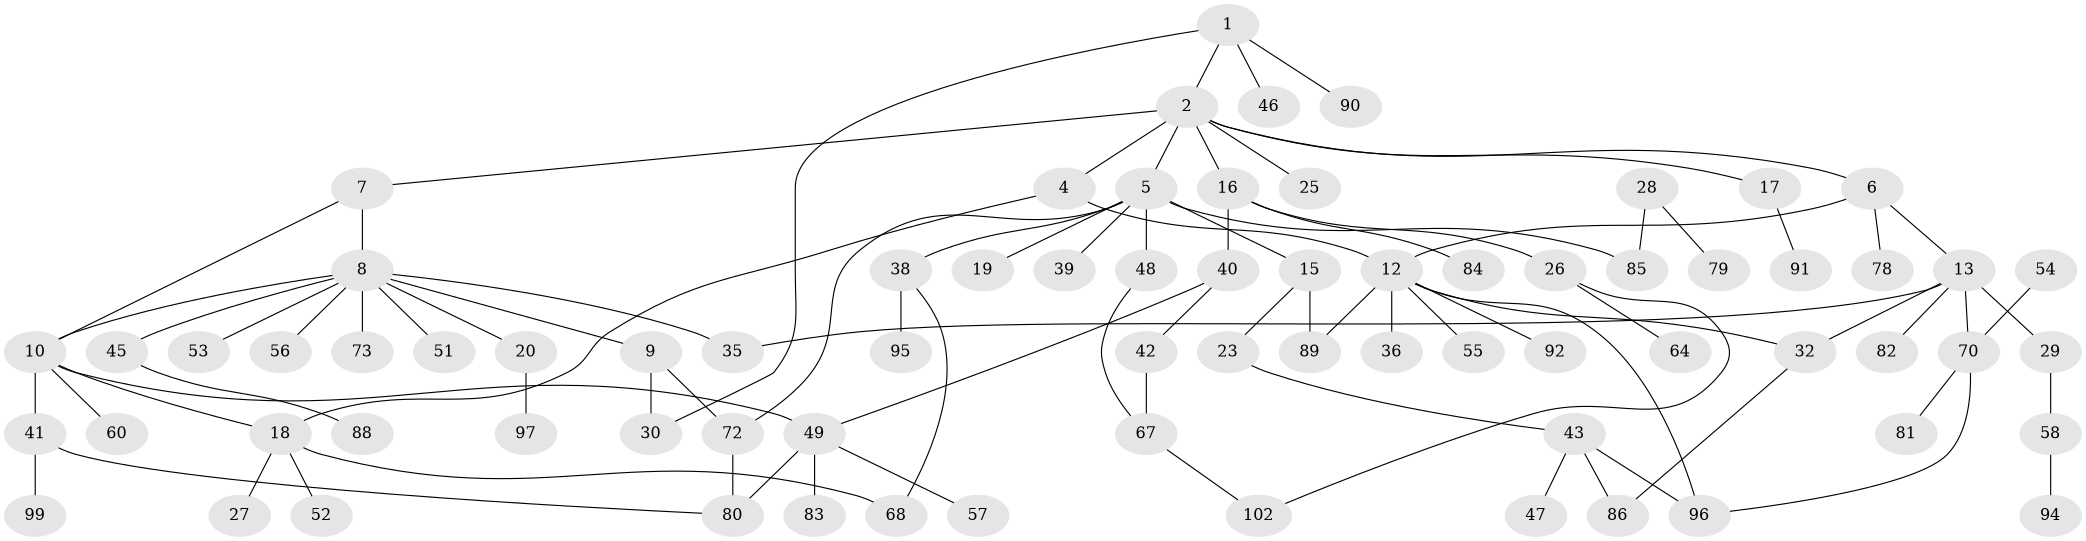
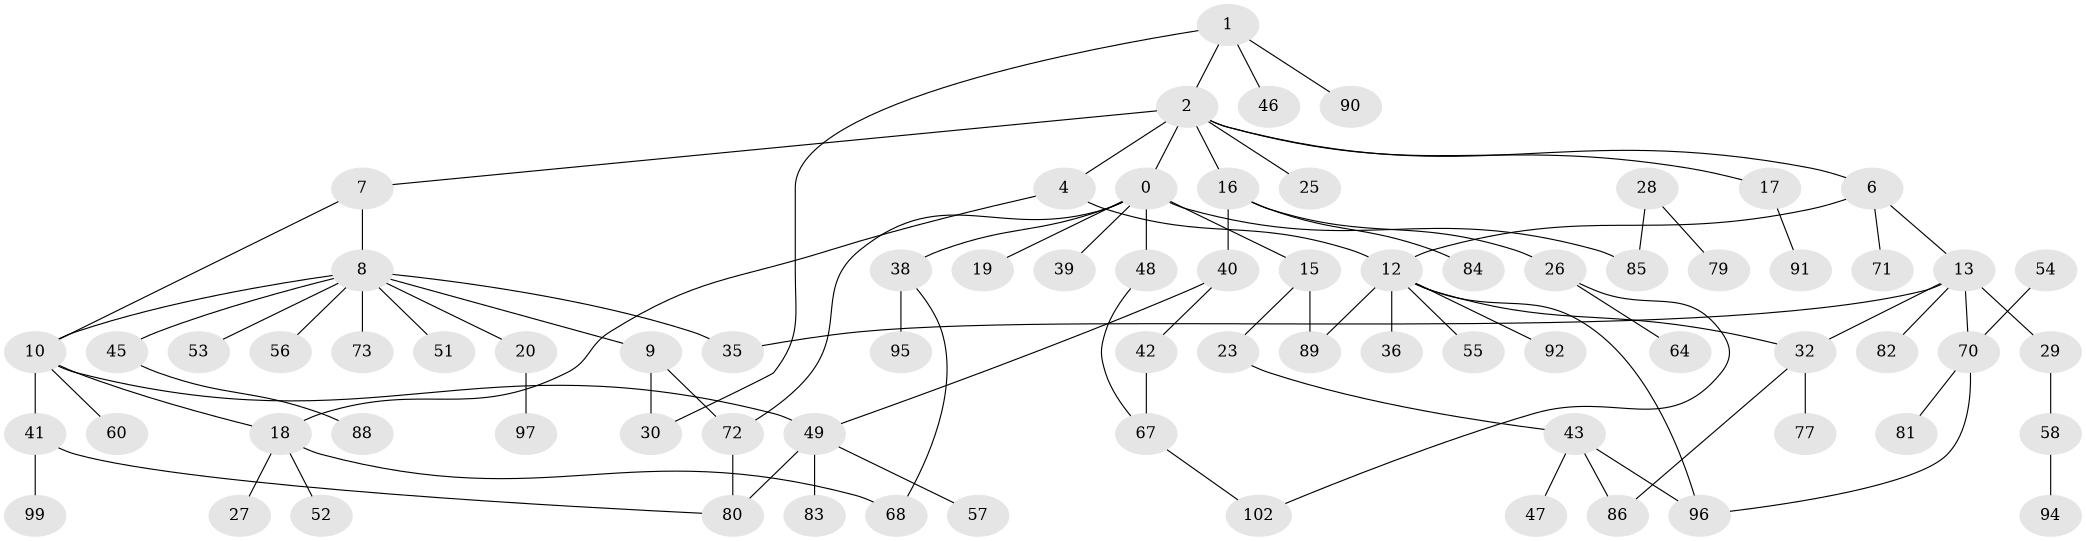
  graph {
    node [color=gray90 style=filled]
    1 [super="+24"]
    2 [super="+3"]
    30
    46
    90
    4
-   5 [super="+14"]
+   5 [super="+14" label=0]
    6 [super="+69"]
    7
    16 [super="+34"]
    17 [super="+78"]
    25
    12 [super="+21"]
    18 [super="+50"]
    15
    19
    38
    39
    48
    72 [super="+93"]
    85 [super="+100"]
    13 [super="+22"]
-   71 [label=78]
+   71
    8 [super="+11"]
    10 [super="+37"]
    26
    40
    84
    91
    32 [super="+66"]
    36
    55
    89
    92
    96 [super="+104"]
    27 [super="+59"]
    52
    68 [super="+103"]
    23 [super="+74"]
    95
    67 [super="+76"]
    80
    35 [super="+105"]
    29 [super="+31"]
    82
    70 [super="+75"]
    9 [super="+101"]
    20 [super="+33"]
    n49 [label=45 super="+45"]
    51
    53
    56 [super="+63"]
    73
    41 [super="+98"]
    49 [super="+62"]
    60 [super="+65"]
    42 [super="+107"]
    97
    88
    99
    57 [super="+87"]
    83
    86
+   77
    58
    54 [super="+61"]
    43
    64
    102
    47 [super="+106"]
    28
    79
    94
    81
    1 -- 2
    1 -- 30
    1 -- 46
    1 -- 90
    2 -- 4
    2 -- 5
    2 -- 6
    2 -- 7
    2 -- 16
    2 -- 17
    2 -- 25
    4 -- 12
    4 -- 18
    5 -- 15
    5 -- 19
    5 -- 38
    5 -- 39
    5 -- 48
    5 -- 72
    5 -- 85
    6 -- 12
    6 -- 13
    6 -- 71
    7 -- 8
    7 -- 10
    16 -- 26
    16 -- 40
    16 -- 84
    17 -- 91
    12 -- 32
    12 -- 36
    12 -- 55
    12 -- 89
    12 -- 92
    12 -- 96
    18 -- 27
    18 -- 52
    18 -- 68
    15 -- 89
    15 -- 23
    38 -- 68
    38 -- 95
    48 -- 67
    72 -- 80
    13 -- 32
    13 -- 35
    13 -- 29
    13 -- 82
    13 -- 70
    8 -- 10
    8 -- 35
    8 -- 9
    8 -- 20
    8 -- n49
    8 -- 51
    8 -- 53
    8 -- 56
    8 -- 73
    10 -- 18
    10 -- 41
    10 -- 49
    10 -- 60
    26 -- 64
    26 -- 102
    40 -- 49
    40 -- 42
    32 -- 86
+   32 -- 77
    23 -- 43
    67 -- 102
    29 -- 58
    70 -- 96
    70 -- 81
    9 -- 30
    9 -- 72
    20 -- 97
    n49 -- 88
    41 -- 80
    41 -- 99
    49 -- 80
    49 -- 57
    49 -- 83
    42 -- 67
    58 -- 94
    54 -- 70
    43 -- 96
    43 -- 86
    43 -- 47
    28 -- 85
    28 -- 79
  }
